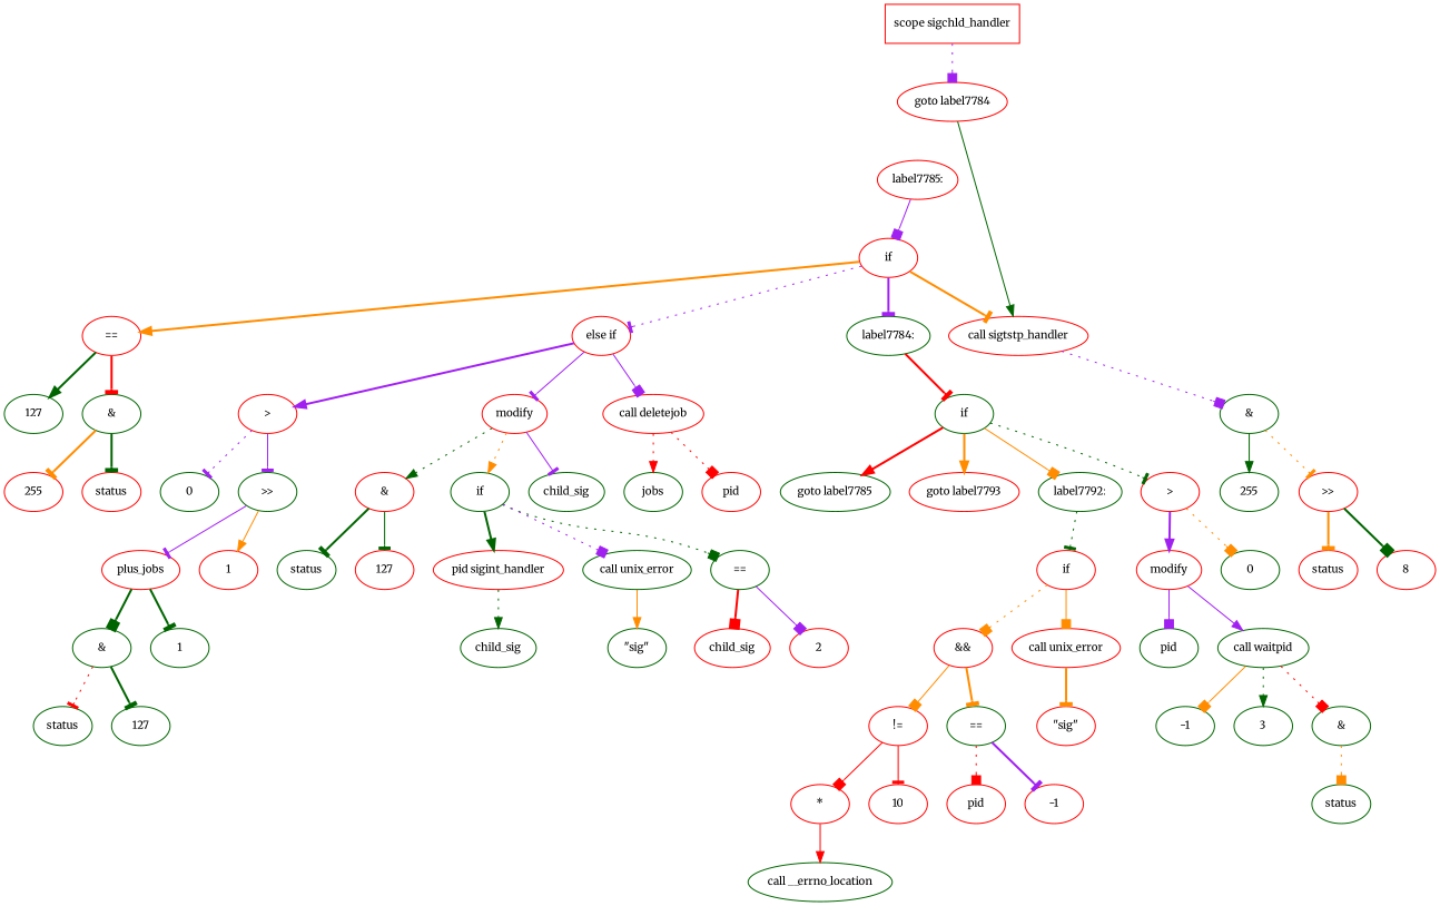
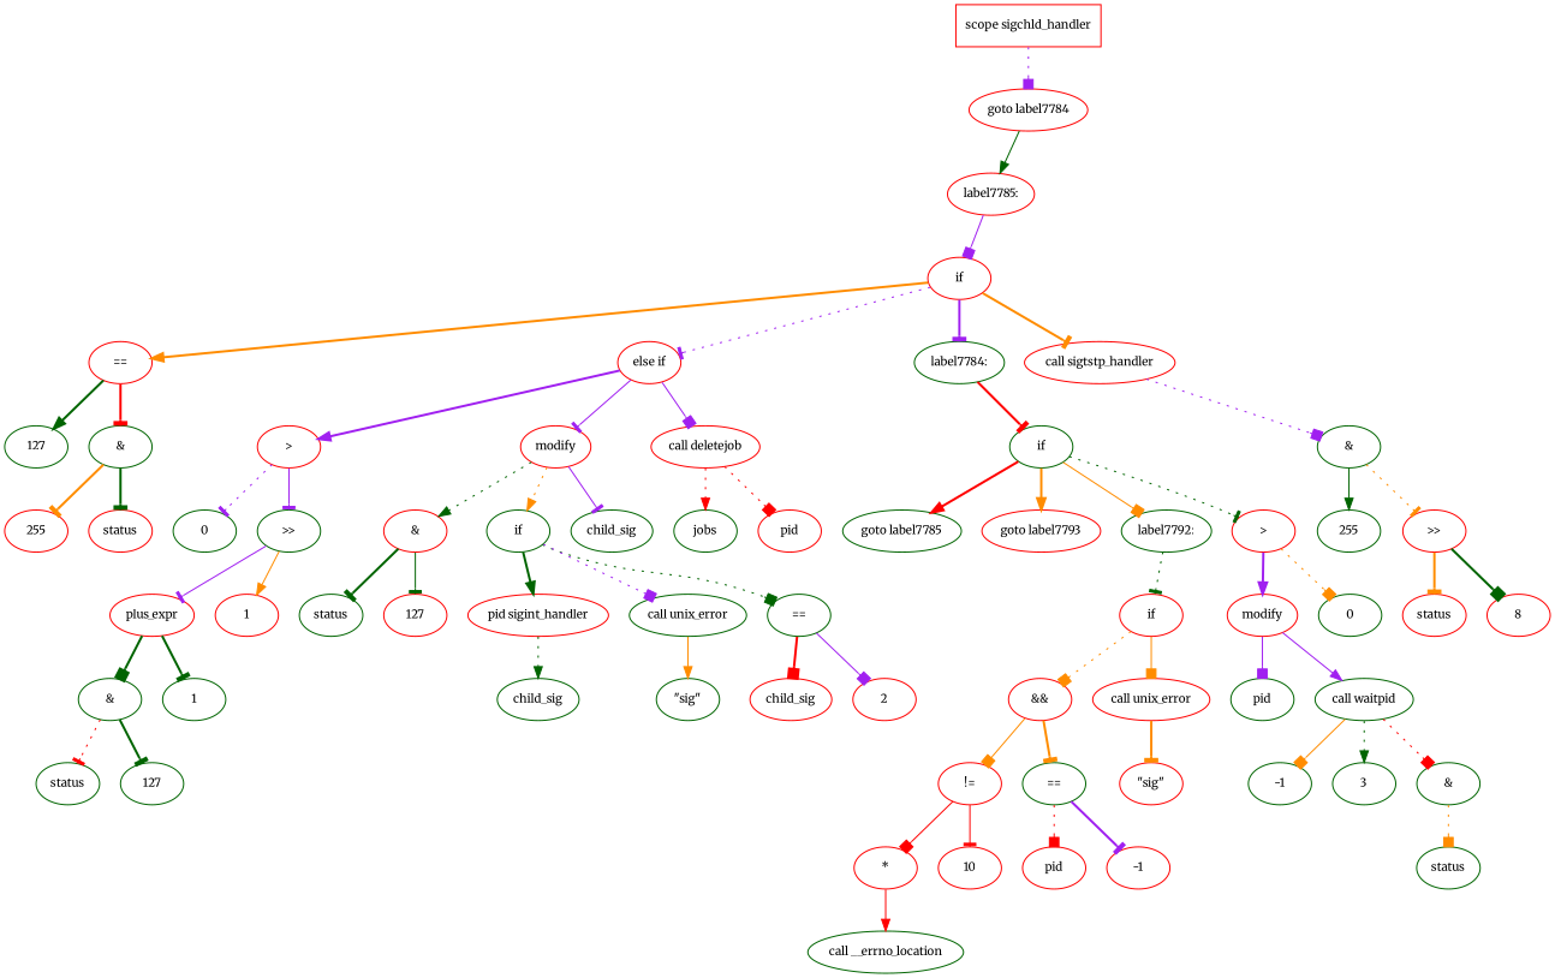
  digraph {
    fontname=Merriweather
    fontsize=10
    node [color=red fontname=Merriweather fontsize=10 shape=ellipse]
    edge [arrowhead=tee color=purple fontname=Merriweather fontsize=10 style=bold]
    n1 [label="scope sigchld_handler" shape=box]
    n2 [label="goto label7784"]
    n3 [label="label7785:"]
    n4 [label=if]
    n5 [label="=="]
    n6 [label="call sigtstp_handler"]
    n7 [label="else if"]
    n8 [color=darkgreen label="label7784:"]
    n9 [color=darkgreen label="&"]
    n10 [color=darkgreen label=127]
    n11 [color=darkgreen label="&"]
    n12 [label=">"]
    n13 [label=modify]
    n14 [label="call deletejob"]
    n15 [color=darkgreen label=if]
    n16 [label=status]
    n17 [label=255]
    n18 [label=">>"]
    n19 [color=darkgreen label=255]
    n20 [label=status]
    n21 [label=8]
    n22 [color=darkgreen label=">>"]
    n23 [color=darkgreen label=0]
    n24 [color=darkgreen label=child_sig]
    n25 [label="&"]
    n26 [color=darkgreen label=if]
    n27 [label=pid]
    n28 [color=darkgreen label=jobs]
-   n29 [label=plus_jobs]
+   n29 [label=plus_expr]
    n30 [label=1]
    n31 [color=darkgreen label="&"]
    n32 [color=darkgreen label=1]
    n33 [color=darkgreen label=status]
    n34 [color=darkgreen label=127]
    n35 [color=darkgreen label=status]
    n36 [label=127]
    n37 [color=darkgreen label="=="]
    n38 [label="pid sigint_handler"]
    n39 [color=darkgreen label="call unix_error"]
    n40 [label=child_sig]
    n41 [label=2]
    n42 [color=darkgreen label=child_sig]
    n43 [color=darkgreen label="\"sig\""]
    n44 [label=">"]
    n45 [color=darkgreen label="goto label7785"]
    n46 [label="goto label7793"]
    n47 [color=darkgreen label="label7792:"]
    n48 [label=modify]
    n49 [color=darkgreen label=0]
    n50 [label=if]
    n51 [color=darkgreen label=pid]
    n52 [color=darkgreen label="call waitpid"]
    n53 [color=darkgreen label=3]
    n54 [color=darkgreen label="&"]
    n55 [color=darkgreen label=-1]
    n56 [color=darkgreen label=status]
    n57 [label="&&"]
    n58 [label="call unix_error"]
    n59 [color=darkgreen label="=="]
    n60 [label="!="]
    n61 [label="\"sig\""]
    n62 [label=pid]
    n63 [label=-1]
    n64 [label="*"]
    n65 [label=10]
    n66 [color=darkgreen label="call __errno_location"]
    n1 -> n2 [arrowhead=box style=dotted]
-   n2 -> n6 [arrowhead=normal color=darkgreen style=solid]
+   n2 -> n3 [arrowhead=normal color=darkgreen style=solid]
    n3 -> n4 [arrowhead=box style=solid]
    n4 -> n5 [arrowhead=normal color=darkorange]
    n4 -> n6 [color=darkorange]
    n4 -> n7 [style=dotted]
    n4 -> n8
    n5 -> n9 [color=red]
    n5 -> n10 [arrowhead=normal color=darkgreen]
    n6 -> n11 [arrowhead=box style=dotted]
    n7 -> n12 [arrowhead=normal]
    n7 -> n13 [style=solid]
    n7 -> n14 [arrowhead=box style=solid]
    n8 -> n15 [color=red]
    n9 -> n16 [color=darkgreen]
    n9 -> n17 [color=darkorange]
    n11 -> n18 [color=darkorange style=dotted]
    n11 -> n19 [arrowhead=normal color=darkgreen style=solid]
    n12 -> n22 [style=solid]
    n12 -> n23 [style=dotted]
    n13 -> n24 [style=solid]
    n13 -> n25 [arrowhead=normal color=darkgreen style=dotted]
    n13 -> n26 [arrowhead=normal color=darkorange style=dotted]
    n14 -> n27 [arrowhead=box color=red style=dotted]
    n14 -> n28 [arrowhead=normal color=red style=dotted]
    n15 -> n44 [color=darkgreen style=dotted]
    n15 -> n45 [arrowhead=normal color=red]
    n15 -> n46 [arrowhead=normal color=darkorange]
    n15 -> n47 [arrowhead=box color=darkorange style=solid]
    n18 -> n20 [color=darkorange]
    n18 -> n21 [arrowhead=box color=darkgreen]
    n22 -> n29 [style=solid]
    n22 -> n30 [arrowhead=normal color=darkorange style=solid]
    n25 -> n35 [color=darkgreen]
    n25 -> n36 [color=darkgreen style=solid]
    n26 -> n37 [arrowhead=box color=darkgreen style=dotted]
    n26 -> n38 [arrowhead=normal color=darkgreen]
    n26 -> n39 [arrowhead=box style=dotted]
    n29 -> n31 [arrowhead=box color=darkgreen]
    n29 -> n32 [color=darkgreen]
    n31 -> n33 [color=red style=dotted]
    n31 -> n34 [color=darkgreen]
    n37 -> n40 [arrowhead=box color=red]
    n37 -> n41 [arrowhead=box style=solid]
    n38 -> n42 [arrowhead=normal color=darkgreen style=dotted]
    n39 -> n43 [arrowhead=normal color=darkorange style=solid]
    n44 -> n48 [arrowhead=normal]
    n44 -> n49 [arrowhead=box color=darkorange style=dotted]
    n47 -> n50 [color=darkgreen style=dotted]
    n48 -> n51 [arrowhead=box style=solid]
    n48 -> n52 [arrowhead=normal style=solid]
    n50 -> n57 [arrowhead=box color=darkorange style=dotted]
    n50 -> n58 [arrowhead=box color=darkorange style=solid]
    n52 -> n53 [arrowhead=normal color=darkgreen style=dotted]
    n52 -> n54 [arrowhead=box color=red style=dotted]
    n52 -> n55 [arrowhead=box color=darkorange style=solid]
    n54 -> n56 [arrowhead=box color=darkorange style=dotted]
    n57 -> n59 [color=darkorange]
    n57 -> n60 [arrowhead=box color=darkorange style=solid]
    n58 -> n61 [color=darkorange]
    n59 -> n62 [arrowhead=box color=red style=dotted]
    n59 -> n63
    n60 -> n64 [arrowhead=box color=red style=solid]
    n60 -> n65 [color=red style=solid]
    n64 -> n66 [arrowhead=normal color=red style=solid]
  }
